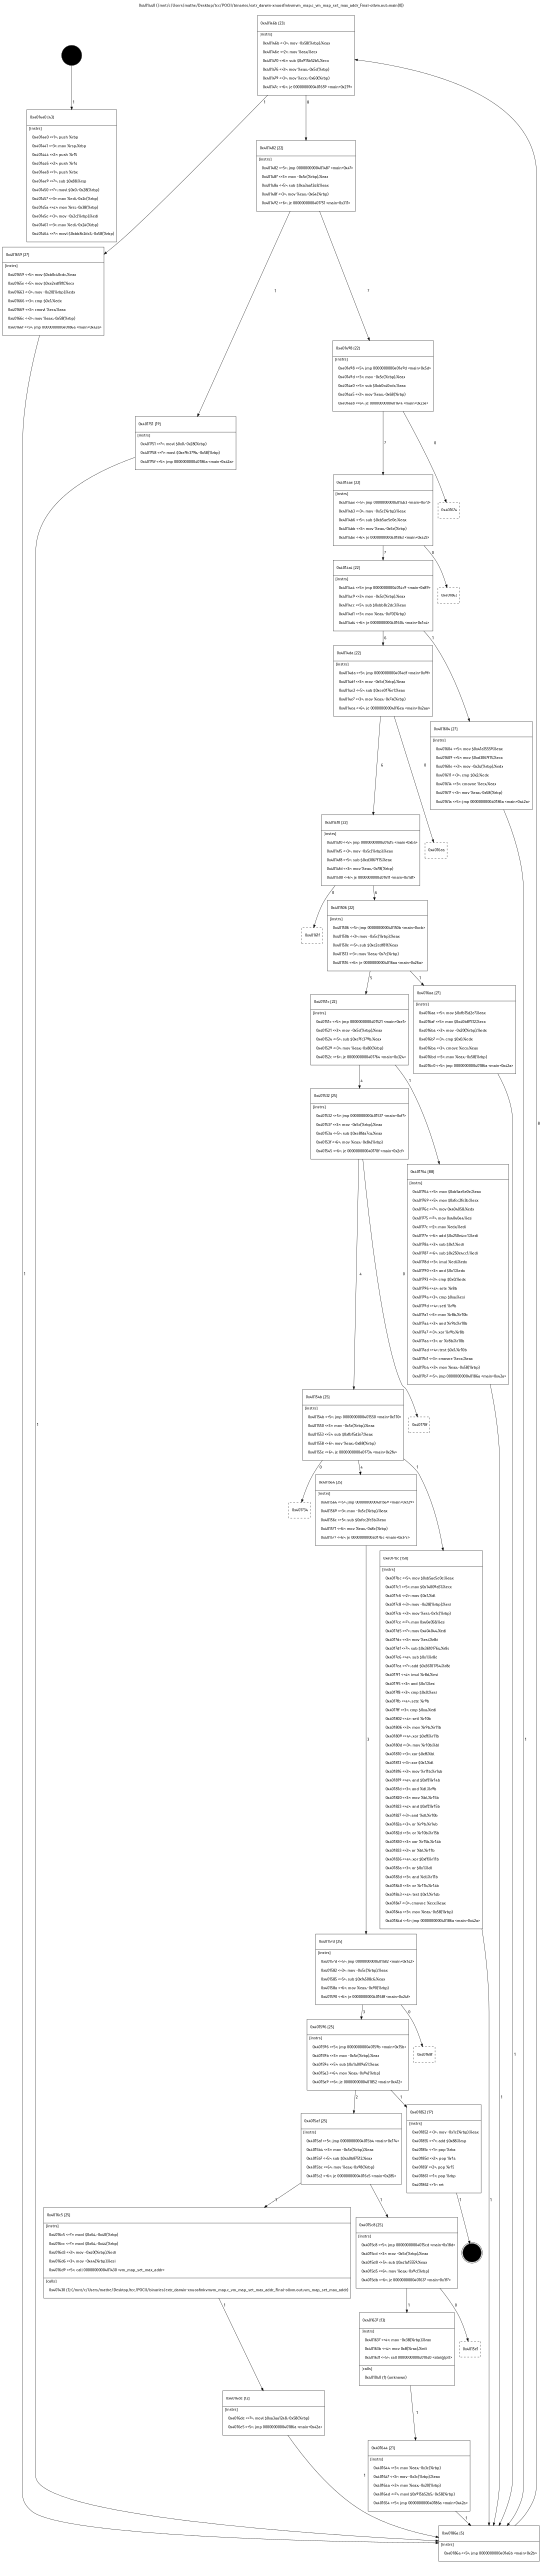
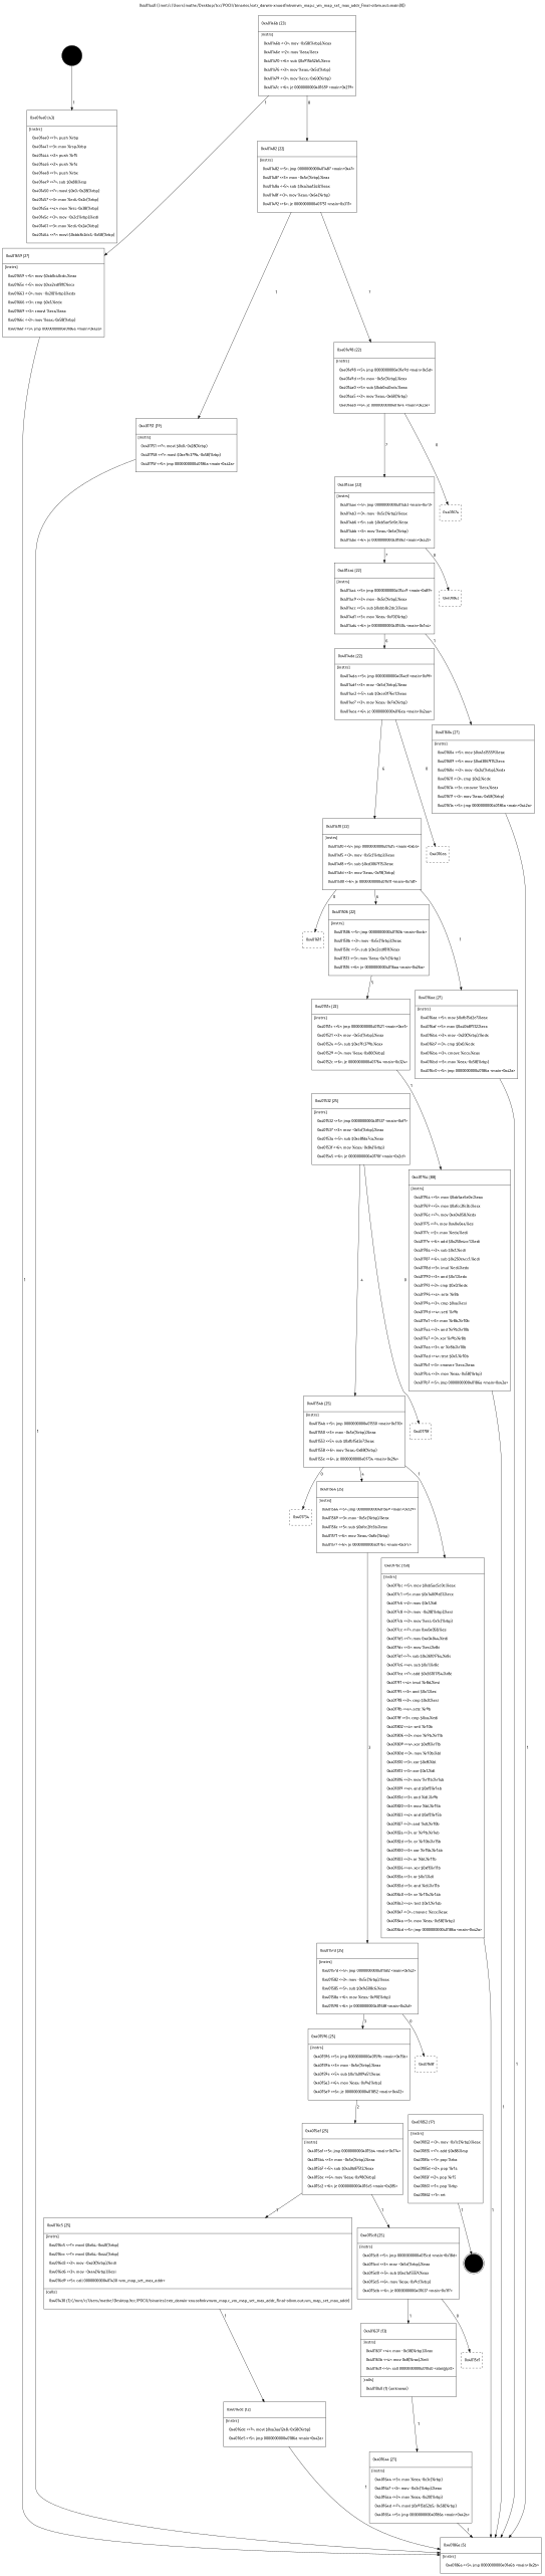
  digraph {
    fontname="Fira Sans"
    label="0x401440 (/mnt/c/Users/mathe/Desktop/tcc/POCII/binaries/extr_darwin-xnuosfmkvmvm_map.c_vm_map_set_max_addr_Final-ollvm.out::main(0))"
    labelloc=t
    node [fontname="Fira Sans" shape=record]
    edge [fontname="Fira Sans"]
    Entry [fillcolor=black height=0.3 shape=circle style=filled width=0.3]
    n2 [label="{\n     0x401440 [43]\l\n     | [instrs]\l\n     &nbsp;&nbsp;0x401440 \<+1\>: push %rbp\l\n     &nbsp;&nbsp;0x401441 \<+3\>: mov %rsp,%rbp\l\n     &nbsp;&nbsp;0x401444 \<+2\>: push %r15\l\n     &nbsp;&nbsp;0x401446 \<+2\>: push %r14\l\n     &nbsp;&nbsp;0x401448 \<+1\>: push %rbx\l\n     &nbsp;&nbsp;0x401449 \<+7\>: sub $0x88,%rsp\l\n     &nbsp;&nbsp;0x401450 \<+7\>: movl $0x0,-0x28(%rbp)\l\n     &nbsp;&nbsp;0x401457 \<+3\>: mov %edi,-0x2c(%rbp)\l\n     &nbsp;&nbsp;0x40145a \<+4\>: mov %rsi,-0x38(%rbp)\l\n     &nbsp;&nbsp;0x40145e \<+3\>: mov -0x2c(%rbp),%edi\l\n     &nbsp;&nbsp;0x401461 \<+3\>: mov %edi,-0x24(%rbp)\l\n     &nbsp;&nbsp;0x401464 \<+7\>: movl $0xbb8c2dc3,-0x58(%rbp)\l\n  }"]
    n3 [label="{\n     0x40146b [23]\l\n     | [instrs]\l\n     &nbsp;&nbsp;0x40146b \<+3\>: mov -0x58(%rbp),%eax\l\n     &nbsp;&nbsp;0x40146e \<+2\>: mov %eax,%ecx\l\n     &nbsp;&nbsp;0x401470 \<+6\>: sub $0x915b52b5,%ecx\l\n     &nbsp;&nbsp;0x401476 \<+3\>: mov %eax,-0x5c(%rbp)\l\n     &nbsp;&nbsp;0x401479 \<+3\>: mov %ecx,-0x60(%rbp)\l\n     &nbsp;&nbsp;0x40147c \<+6\>: je 0000000000401659 \<main+0x219\>\l\n  }"]
    n4 [label="{\n     0x401659 [27]\l\n     | [instrs]\l\n     &nbsp;&nbsp;0x401659 \<+5\>: mov $0xb0c40cdc,%eax\l\n     &nbsp;&nbsp;0x40165e \<+5\>: mov $0xe2edf81f,%ecx\l\n     &nbsp;&nbsp;0x401663 \<+3\>: mov -0x20(%rbp),%edx\l\n     &nbsp;&nbsp;0x401666 \<+3\>: cmp $0x1,%edx\l\n     &nbsp;&nbsp;0x401669 \<+3\>: cmovl %ecx,%eax\l\n     &nbsp;&nbsp;0x40166c \<+3\>: mov %eax,-0x58(%rbp)\l\n     &nbsp;&nbsp;0x40166f \<+5\>: jmp 000000000040186a \<main+0x42a\>\l\n  }"]
    n5 [label="{\n     0x401482 [22]\l\n     | [instrs]\l\n     &nbsp;&nbsp;0x401482 \<+5\>: jmp 0000000000401487 \<main+0x47\>\l\n     &nbsp;&nbsp;0x401487 \<+3\>: mov -0x5c(%rbp),%eax\l\n     &nbsp;&nbsp;0x40148a \<+5\>: sub $0xa3aa1248,%eax\l\n     &nbsp;&nbsp;0x40148f \<+3\>: mov %eax,-0x64(%rbp)\l\n     &nbsp;&nbsp;0x401492 \<+6\>: je 0000000000401751 \<main+0x311\>\l\n  }"]
    n6 [label="{\n     0x40186a [5]\l\n     | [instrs]\l\n     &nbsp;&nbsp;0x40186a \<+5\>: jmp 000000000040146b \<main+0x2b\>\l\n  }"]
    n7 [label="{\n     0x401751 [19]\l\n     | [instrs]\l\n     &nbsp;&nbsp;0x401751 \<+7\>: movl $0x0,-0x28(%rbp)\l\n     &nbsp;&nbsp;0x401758 \<+7\>: movl $0xe7fc379b,-0x58(%rbp)\l\n     &nbsp;&nbsp;0x40175f \<+5\>: jmp 000000000040186a \<main+0x42a\>\l\n  }"]
    n8 [label="{\n     0x401498 [22]\l\n     | [instrs]\l\n     &nbsp;&nbsp;0x401498 \<+5\>: jmp 000000000040149d \<main+0x5d\>\l\n     &nbsp;&nbsp;0x40149d \<+3\>: mov -0x5c(%rbp),%eax\l\n     &nbsp;&nbsp;0x4014a0 \<+5\>: sub $0xb0c40cdc,%eax\l\n     &nbsp;&nbsp;0x4014a5 \<+3\>: mov %eax,-0x68(%rbp)\l\n     &nbsp;&nbsp;0x4014a8 \<+6\>: je 0000000000401674 \<main+0x234\>\l\n  }"]
    n9 [label="{\n     0x401674\l\n  }" style=dashed]
    n10 [label="{\n     0x4014ae [22]\l\n     | [instrs]\l\n     &nbsp;&nbsp;0x4014ae \<+5\>: jmp 00000000004014b3 \<main+0x73\>\l\n     &nbsp;&nbsp;0x4014b3 \<+3\>: mov -0x5c(%rbp),%eax\l\n     &nbsp;&nbsp;0x4014b6 \<+5\>: sub $0xb5ae5e0e,%eax\l\n     &nbsp;&nbsp;0x4014bb \<+3\>: mov %eax,-0x6c(%rbp)\l\n     &nbsp;&nbsp;0x4014be \<+6\>: je 0000000000401863 \<main+0x423\>\l\n  }"]
    Exit [fillcolor=black height=0.3 peripheries=2 shape=circle style=filled width=0.3]
    n12 [label="{\n     0x401863\l\n  }" style=dashed]
    n13 [label="{\n     0x4014c4 [22]\l\n     | [instrs]\l\n     &nbsp;&nbsp;0x4014c4 \<+5\>: jmp 00000000004014c9 \<main+0x89\>\l\n     &nbsp;&nbsp;0x4014c9 \<+3\>: mov -0x5c(%rbp),%eax\l\n     &nbsp;&nbsp;0x4014cc \<+5\>: sub $0xbb8c2dc3,%eax\l\n     &nbsp;&nbsp;0x4014d1 \<+3\>: mov %eax,-0x70(%rbp)\l\n     &nbsp;&nbsp;0x4014d4 \<+6\>: je 0000000000401604 \<main+0x1c4\>\l\n  }"]
    n14 [label="{\n     0x4016de [12]\l\n     | [instrs]\l\n     &nbsp;&nbsp;0x4016de \<+7\>: movl $0xa3aa1248,-0x58(%rbp)\l\n     &nbsp;&nbsp;0x4016e5 \<+5\>: jmp 000000000040186a \<main+0x42a\>\l\n  }"]
    n15 [label="{\n     0x401604 [27]\l\n     | [instrs]\l\n     &nbsp;&nbsp;0x401604 \<+5\>: mov $0x41a15559,%eax\l\n     &nbsp;&nbsp;0x401609 \<+5\>: mov $0xd3067f15,%ecx\l\n     &nbsp;&nbsp;0x40160e \<+3\>: mov -0x24(%rbp),%edx\l\n     &nbsp;&nbsp;0x401611 \<+3\>: cmp $0x2,%edx\l\n     &nbsp;&nbsp;0x401614 \<+3\>: cmovne %ecx,%eax\l\n     &nbsp;&nbsp;0x401617 \<+3\>: mov %eax,-0x58(%rbp)\l\n     &nbsp;&nbsp;0x40161a \<+5\>: jmp 000000000040186a \<main+0x42a\>\l\n  }"]
    n16 [label="{\n     0x4014da [22]\l\n     | [instrs]\l\n     &nbsp;&nbsp;0x4014da \<+5\>: jmp 00000000004014df \<main+0x9f\>\l\n     &nbsp;&nbsp;0x4014df \<+3\>: mov -0x5c(%rbp),%eax\l\n     &nbsp;&nbsp;0x4014e2 \<+5\>: sub $0xce0176e1,%eax\l\n     &nbsp;&nbsp;0x4014e7 \<+3\>: mov %eax,-0x74(%rbp)\l\n     &nbsp;&nbsp;0x4014ea \<+6\>: je 00000000004016ea \<main+0x2aa\>\l\n  }"]
    n17 [label="{\n     0x401644 [21]\l\n     | [instrs]\l\n     &nbsp;&nbsp;0x401644 \<+3\>: mov %eax,-0x3c(%rbp)\l\n     &nbsp;&nbsp;0x401647 \<+3\>: mov -0x3c(%rbp),%eax\l\n     &nbsp;&nbsp;0x40164a \<+3\>: mov %eax,-0x20(%rbp)\l\n     &nbsp;&nbsp;0x40164d \<+7\>: movl $0x915b52b5,-0x58(%rbp)\l\n     &nbsp;&nbsp;0x401654 \<+5\>: jmp 000000000040186a \<main+0x42a\>\l\n  }"]
    n18 [label="{\n     0x4016ea\l\n  }" style=dashed]
    n19 [label="{\n     0x4014f0 [22]\l\n     | [instrs]\l\n     &nbsp;&nbsp;0x4014f0 \<+5\>: jmp 00000000004014f5 \<main+0xb5\>\l\n     &nbsp;&nbsp;0x4014f5 \<+3\>: mov -0x5c(%rbp),%eax\l\n     &nbsp;&nbsp;0x4014f8 \<+5\>: sub $0xd3067f15,%eax\l\n     &nbsp;&nbsp;0x4014fd \<+3\>: mov %eax,-0x78(%rbp)\l\n     &nbsp;&nbsp;0x401500 \<+6\>: je 000000000040161f \<main+0x1df\>\l\n  }"]
    n20 [label="{\n     0x4015e1\l\n  }" style=dashed]
    n21 [label="{\n     0x40161f\l\n  }" style=dashed]
    n22 [label="{\n     0x401506 [22]\l\n     | [instrs]\l\n     &nbsp;&nbsp;0x401506 \<+5\>: jmp 000000000040150b \<main+0xcb\>\l\n     &nbsp;&nbsp;0x40150b \<+3\>: mov -0x5c(%rbp),%eax\l\n     &nbsp;&nbsp;0x40150e \<+5\>: sub $0xe2edf81f,%eax\l\n     &nbsp;&nbsp;0x401513 \<+3\>: mov %eax,-0x7c(%rbp)\l\n     &nbsp;&nbsp;0x401516 \<+6\>: je 00000000004016aa \<main+0x26a\>\l\n  }"]
    n23 [label="{\n     0x401637 [13]\l\n     | [instrs]\l\n     &nbsp;&nbsp;0x401637 \<+4\>: mov -0x38(%rbp),%rax\l\n     &nbsp;&nbsp;0x40163b \<+4\>: mov 0x8(%rax),%rdi\l\n     &nbsp;&nbsp;0x40163f \<+5\>: call 0000000000401040 \<atoi@plt\>\l\n     | [calls]\l\n     &nbsp;&nbsp;0x401040 \{1\} (unknown)\l\n  }"]
    n24 [label="{\n     0x4016aa [27]\l\n     | [instrs]\l\n     &nbsp;&nbsp;0x4016aa \<+5\>: mov $0xfb15d2e7,%eax\l\n     &nbsp;&nbsp;0x4016af \<+5\>: mov $0x40b87512,%ecx\l\n     &nbsp;&nbsp;0x4016b4 \<+3\>: mov -0x20(%rbp),%edx\l\n     &nbsp;&nbsp;0x4016b7 \<+3\>: cmp $0x0,%edx\l\n     &nbsp;&nbsp;0x4016ba \<+3\>: cmove %ecx,%eax\l\n     &nbsp;&nbsp;0x4016bd \<+3\>: mov %eax,-0x58(%rbp)\l\n     &nbsp;&nbsp;0x4016c0 \<+5\>: jmp 000000000040186a \<main+0x42a\>\l\n  }"]
    n25 [label="{\n     0x40151c [22]\l\n     | [instrs]\l\n     &nbsp;&nbsp;0x40151c \<+5\>: jmp 0000000000401521 \<main+0xe1\>\l\n     &nbsp;&nbsp;0x401521 \<+3\>: mov -0x5c(%rbp),%eax\l\n     &nbsp;&nbsp;0x401524 \<+5\>: sub $0xe7fc379b,%eax\l\n     &nbsp;&nbsp;0x401529 \<+3\>: mov %eax,-0x80(%rbp)\l\n     &nbsp;&nbsp;0x40152c \<+6\>: je 0000000000401764 \<main+0x324\>\l\n  }"]
    n26 [label="{\n     0x4015c8 [25]\l\n     | [instrs]\l\n     &nbsp;&nbsp;0x4015c8 \<+5\>: jmp 00000000004015cd \<main+0x18d\>\l\n     &nbsp;&nbsp;0x4015cd \<+3\>: mov -0x5c(%rbp),%eax\l\n     &nbsp;&nbsp;0x4015d0 \<+5\>: sub $0x41a15559,%eax\l\n     &nbsp;&nbsp;0x4015d5 \<+6\>: mov %eax,-0x9c(%rbp)\l\n     &nbsp;&nbsp;0x4015db \<+6\>: je 0000000000401637 \<main+0x1f7\>\l\n  }"]
    n27 [label="{\n     0x401764 [88]\l\n     | [instrs]\l\n     &nbsp;&nbsp;0x401764 \<+5\>: mov $0xb5ae5e0e,%eax\l\n     &nbsp;&nbsp;0x401769 \<+5\>: mov $0xfcc2fe3b,%ecx\l\n     &nbsp;&nbsp;0x40176e \<+7\>: mov 0x404058,%edx\l\n     &nbsp;&nbsp;0x401775 \<+7\>: mov 0x404044,%esi\l\n     &nbsp;&nbsp;0x40177c \<+2\>: mov %edx,%edi\l\n     &nbsp;&nbsp;0x40177e \<+6\>: add $0x250e4cc1,%edi\l\n     &nbsp;&nbsp;0x401784 \<+3\>: sub $0x1,%edi\l\n     &nbsp;&nbsp;0x401787 \<+6\>: sub $0x250e4cc1,%edi\l\n     &nbsp;&nbsp;0x40178d \<+3\>: imul %edi,%edx\l\n     &nbsp;&nbsp;0x401790 \<+3\>: and $0x1,%edx\l\n     &nbsp;&nbsp;0x401793 \<+3\>: cmp $0x0,%edx\l\n     &nbsp;&nbsp;0x401796 \<+4\>: sete %r8b\l\n     &nbsp;&nbsp;0x40179a \<+3\>: cmp $0xa,%esi\l\n     &nbsp;&nbsp;0x40179d \<+4\>: setl %r9b\l\n     &nbsp;&nbsp;0x4017a1 \<+3\>: mov %r8b,%r10b\l\n     &nbsp;&nbsp;0x4017a4 \<+3\>: and %r9b,%r10b\l\n     &nbsp;&nbsp;0x4017a7 \<+3\>: xor %r9b,%r8b\l\n     &nbsp;&nbsp;0x4017aa \<+3\>: or %r8b,%r10b\l\n     &nbsp;&nbsp;0x4017ad \<+4\>: test $0x1,%r10b\l\n     &nbsp;&nbsp;0x4017b1 \<+3\>: cmovne %ecx,%eax\l\n     &nbsp;&nbsp;0x4017b4 \<+3\>: mov %eax,-0x58(%rbp)\l\n     &nbsp;&nbsp;0x4017b7 \<+5\>: jmp 000000000040186a \<main+0x42a\>\l\n  }"]
    n28 [label="{\n     0x401532 [25]\l\n     | [instrs]\l\n     &nbsp;&nbsp;0x401532 \<+5\>: jmp 0000000000401537 \<main+0xf7\>\l\n     &nbsp;&nbsp;0x401537 \<+3\>: mov -0x5c(%rbp),%eax\l\n     &nbsp;&nbsp;0x40153a \<+5\>: sub $0xe8fda7ca,%eax\l\n     &nbsp;&nbsp;0x40153f \<+6\>: mov %eax,-0x84(%rbp)\l\n     &nbsp;&nbsp;0x401545 \<+6\>: je 000000000040170f \<main+0x2cf\>\l\n  }"]
    n29 [label="{\n     0x4016c5 [25]\l\n     | [instrs]\l\n     &nbsp;&nbsp;0x4016c5 \<+7\>: movl $0x64,-0x40(%rbp)\l\n     &nbsp;&nbsp;0x4016cc \<+7\>: movl $0x64,-0x44(%rbp)\l\n     &nbsp;&nbsp;0x4016d3 \<+3\>: mov -0x40(%rbp),%edi\l\n     &nbsp;&nbsp;0x4016d6 \<+3\>: mov -0x44(%rbp),%esi\l\n     &nbsp;&nbsp;0x4016d9 \<+5\>: call 0000000000401430 \<vm_map_set_max_addr\>\l\n     | [calls]\l\n     &nbsp;&nbsp;0x401430 \{1\} (/mnt/c/Users/mathe/Desktop/tcc/POCII/binaries/extr_darwin-xnuosfmkvmvm_map.c_vm_map_set_max_addr_Final-ollvm.out::vm_map_set_max_addr)\l\n  }"]
    n30 [label="{\n     0x40170f\l\n  }" style=dashed]
    n31 [label="{\n     0x40154b [25]\l\n     | [instrs]\l\n     &nbsp;&nbsp;0x40154b \<+5\>: jmp 0000000000401550 \<main+0x110\>\l\n     &nbsp;&nbsp;0x401550 \<+3\>: mov -0x5c(%rbp),%eax\l\n     &nbsp;&nbsp;0x401553 \<+5\>: sub $0xfb15d2e7,%eax\l\n     &nbsp;&nbsp;0x401558 \<+6\>: mov %eax,-0x88(%rbp)\l\n     &nbsp;&nbsp;0x40155e \<+6\>: je 0000000000401734 \<main+0x2f4\>\l\n  }"]
    n32 [label="{\n     0x4015af [25]\l\n     | [instrs]\l\n     &nbsp;&nbsp;0x4015af \<+5\>: jmp 00000000004015b4 \<main+0x174\>\l\n     &nbsp;&nbsp;0x4015b4 \<+3\>: mov -0x5c(%rbp),%eax\l\n     &nbsp;&nbsp;0x4015b7 \<+5\>: sub $0x40b87512,%eax\l\n     &nbsp;&nbsp;0x4015bc \<+6\>: mov %eax,-0x98(%rbp)\l\n     &nbsp;&nbsp;0x4015c2 \<+6\>: je 00000000004016c5 \<main+0x285\>\l\n  }"]
    n33 [label="{\n     0x401734\l\n  }" style=dashed]
    n34 [label="{\n     0x401564 [25]\l\n     | [instrs]\l\n     &nbsp;&nbsp;0x401564 \<+5\>: jmp 0000000000401569 \<main+0x129\>\l\n     &nbsp;&nbsp;0x401569 \<+3\>: mov -0x5c(%rbp),%eax\l\n     &nbsp;&nbsp;0x40156c \<+5\>: sub $0xfcc2fe3b,%eax\l\n     &nbsp;&nbsp;0x401571 \<+6\>: mov %eax,-0x8c(%rbp)\l\n     &nbsp;&nbsp;0x401577 \<+6\>: je 00000000004017bc \<main+0x37c\>\l\n  }"]
    n35 [label="{\n     0x4017bc [150]\l\n     | [instrs]\l\n     &nbsp;&nbsp;0x4017bc \<+5\>: mov $0xb5ae5e0e,%eax\l\n     &nbsp;&nbsp;0x4017c1 \<+5\>: mov $0x14009a51,%ecx\l\n     &nbsp;&nbsp;0x4017c6 \<+2\>: mov $0x1,%dl\l\n     &nbsp;&nbsp;0x4017c8 \<+3\>: mov -0x28(%rbp),%esi\l\n     &nbsp;&nbsp;0x4017cb \<+3\>: mov %esi,-0x1c(%rbp)\l\n     &nbsp;&nbsp;0x4017ce \<+7\>: mov 0x404058,%esi\l\n     &nbsp;&nbsp;0x4017d5 \<+7\>: mov 0x404044,%edi\l\n     &nbsp;&nbsp;0x4017dc \<+3\>: mov %esi,%r8d\l\n     &nbsp;&nbsp;0x4017df \<+7\>: sub $0x36101764,%r8d\l\n     &nbsp;&nbsp;0x4017e6 \<+4\>: sub $0x1,%r8d\l\n     &nbsp;&nbsp;0x4017ea \<+7\>: add $0x36101764,%r8d\l\n     &nbsp;&nbsp;0x4017f1 \<+4\>: imul %r8d,%esi\l\n     &nbsp;&nbsp;0x4017f5 \<+3\>: and $0x1,%esi\l\n     &nbsp;&nbsp;0x4017f8 \<+3\>: cmp $0x0,%esi\l\n     &nbsp;&nbsp;0x4017fb \<+4\>: sete %r9b\l\n     &nbsp;&nbsp;0x4017ff \<+3\>: cmp $0xa,%edi\l\n     &nbsp;&nbsp;0x401802 \<+4\>: setl %r10b\l\n     &nbsp;&nbsp;0x401806 \<+3\>: mov %r9b,%r11b\l\n     &nbsp;&nbsp;0x401809 \<+4\>: xor $0xff,%r11b\l\n     &nbsp;&nbsp;0x40180d \<+3\>: mov %r10b,%bl\l\n     &nbsp;&nbsp;0x401810 \<+3\>: xor $0xff,%bl\l\n     &nbsp;&nbsp;0x401813 \<+3\>: xor $0x1,%dl\l\n     &nbsp;&nbsp;0x401816 \<+3\>: mov %r11b,%r14b\l\n     &nbsp;&nbsp;0x401819 \<+4\>: and $0xff,%r14b\l\n     &nbsp;&nbsp;0x40181d \<+3\>: and %dl,%r9b\l\n     &nbsp;&nbsp;0x401820 \<+3\>: mov %bl,%r15b\l\n     &nbsp;&nbsp;0x401823 \<+4\>: and $0xff,%r15b\l\n     &nbsp;&nbsp;0x401827 \<+3\>: and %dl,%r10b\l\n     &nbsp;&nbsp;0x40182a \<+3\>: or %r9b,%r14b\l\n     &nbsp;&nbsp;0x40182d \<+3\>: or %r10b,%r15b\l\n     &nbsp;&nbsp;0x401830 \<+3\>: xor %r15b,%r14b\l\n     &nbsp;&nbsp;0x401833 \<+3\>: or %bl,%r11b\l\n     &nbsp;&nbsp;0x401836 \<+4\>: xor $0xff,%r11b\l\n     &nbsp;&nbsp;0x40183a \<+3\>: or $0x1,%dl\l\n     &nbsp;&nbsp;0x40183d \<+3\>: and %dl,%r11b\l\n     &nbsp;&nbsp;0x401840 \<+3\>: or %r11b,%r14b\l\n     &nbsp;&nbsp;0x401843 \<+4\>: test $0x1,%r14b\l\n     &nbsp;&nbsp;0x401847 \<+3\>: cmovne %ecx,%eax\l\n     &nbsp;&nbsp;0x40184a \<+3\>: mov %eax,-0x58(%rbp)\l\n     &nbsp;&nbsp;0x40184d \<+5\>: jmp 000000000040186a \<main+0x42a\>\l\n  }"]
    n36 [label="{\n     0x401852 [17]\l\n     | [instrs]\l\n     &nbsp;&nbsp;0x401852 \<+3\>: mov -0x1c(%rbp),%eax\l\n     &nbsp;&nbsp;0x401855 \<+7\>: add $0x88,%rsp\l\n     &nbsp;&nbsp;0x40185c \<+1\>: pop %rbx\l\n     &nbsp;&nbsp;0x40185d \<+2\>: pop %r14\l\n     &nbsp;&nbsp;0x40185f \<+2\>: pop %r15\l\n     &nbsp;&nbsp;0x401861 \<+1\>: pop %rbp\l\n     &nbsp;&nbsp;0x401862 \<+1\>: ret\l\n  }"]
    n37 [label="{\n     0x40157d [25]\l\n     | [instrs]\l\n     &nbsp;&nbsp;0x40157d \<+5\>: jmp 0000000000401582 \<main+0x142\>\l\n     &nbsp;&nbsp;0x401582 \<+3\>: mov -0x5c(%rbp),%eax\l\n     &nbsp;&nbsp;0x401585 \<+5\>: sub $0xf4508c6,%eax\l\n     &nbsp;&nbsp;0x40158a \<+6\>: mov %eax,-0x90(%rbp)\l\n     &nbsp;&nbsp;0x401590 \<+6\>: je 000000000040168f \<main+0x24f\>\l\n  }"]
    n38 [label="{\n     0x401596 [25]\l\n     | [instrs]\l\n     &nbsp;&nbsp;0x401596 \<+5\>: jmp 000000000040159b \<main+0x15b\>\l\n     &nbsp;&nbsp;0x40159b \<+3\>: mov -0x5c(%rbp),%eax\l\n     &nbsp;&nbsp;0x40159e \<+5\>: sub $0x14009a51,%eax\l\n     &nbsp;&nbsp;0x4015a3 \<+6\>: mov %eax,-0x94(%rbp)\l\n     &nbsp;&nbsp;0x4015a9 \<+6\>: je 0000000000401852 \<main+0x412\>\l\n  }"]
    n39 [label="{\n     0x40168f\l\n  }" style=dashed]
    Entry -> n2 [label=" 1"]
    n3 -> n4 [label=" 1"]
    n3 -> n5 [label=" 8"]
    n4 -> n6 [label=" 1"]
    n5 -> n7 [label=" 1"]
    n5 -> n8 [label=" 7"]
-   n6 -> n3 [label=" 8"]
    n7 -> n6 [label=" 1"]
    n8 -> n9 [label=" 0"]
    n8 -> n10 [label=" 7"]
    n10 -> n12 [label=" 0"]
    n10 -> n13 [label=" 7"]
    n13 -> n15 [label=" 1"]
    n13 -> n16 [label=" 6"]
    n14 -> n6 [label=" 1"]
    n15 -> n6 [label=" 1"]
    n16 -> n18 [label=" 0"]
    n16 -> n19 [label=" 6"]
    n17 -> n6 [label=" 1"]
    n19 -> n21 [label=" 0"]
    n19 -> n22 [label=" 6"]
-   n22 -> n24 [label=" 1"]
+   n19 -> n24 [label=" 1"]
    n22 -> n25 [label=" 5"]
    n23 -> n17 [label=" 1"]
    n24 -> n6 [label=" 1"]
    n25 -> n27 [label=" 1"]
-   n25 -> n28 [label=" 4"]
    n26 -> n20 [label=" 0"]
    n26 -> n23 [label=" 1"]
    n27 -> n6 [label=" 1"]
    n28 -> n30 [label=" 0"]
    n28 -> n31 [label=" 4"]
    n29 -> n14 [label=" 1"]
    n31 -> n33 [label=" 0"]
    n31 -> n34 [label=" 4"]
    n31 -> n35 [label=" 1"]
    n32 -> n26 [label=" 1"]
    n32 -> n29 [label=" 1"]
    n34 -> n37 [label=" 3"]
    n35 -> n6 [label=" 1"]
    n36 -> Exit [label=" 1"]
    n37 -> n38 [label=" 3"]
    n37 -> n39 [label=" 0"]
    n38 -> n32 [label=" 2"]
-   n38 -> n36 [label=" 1"]
  }
